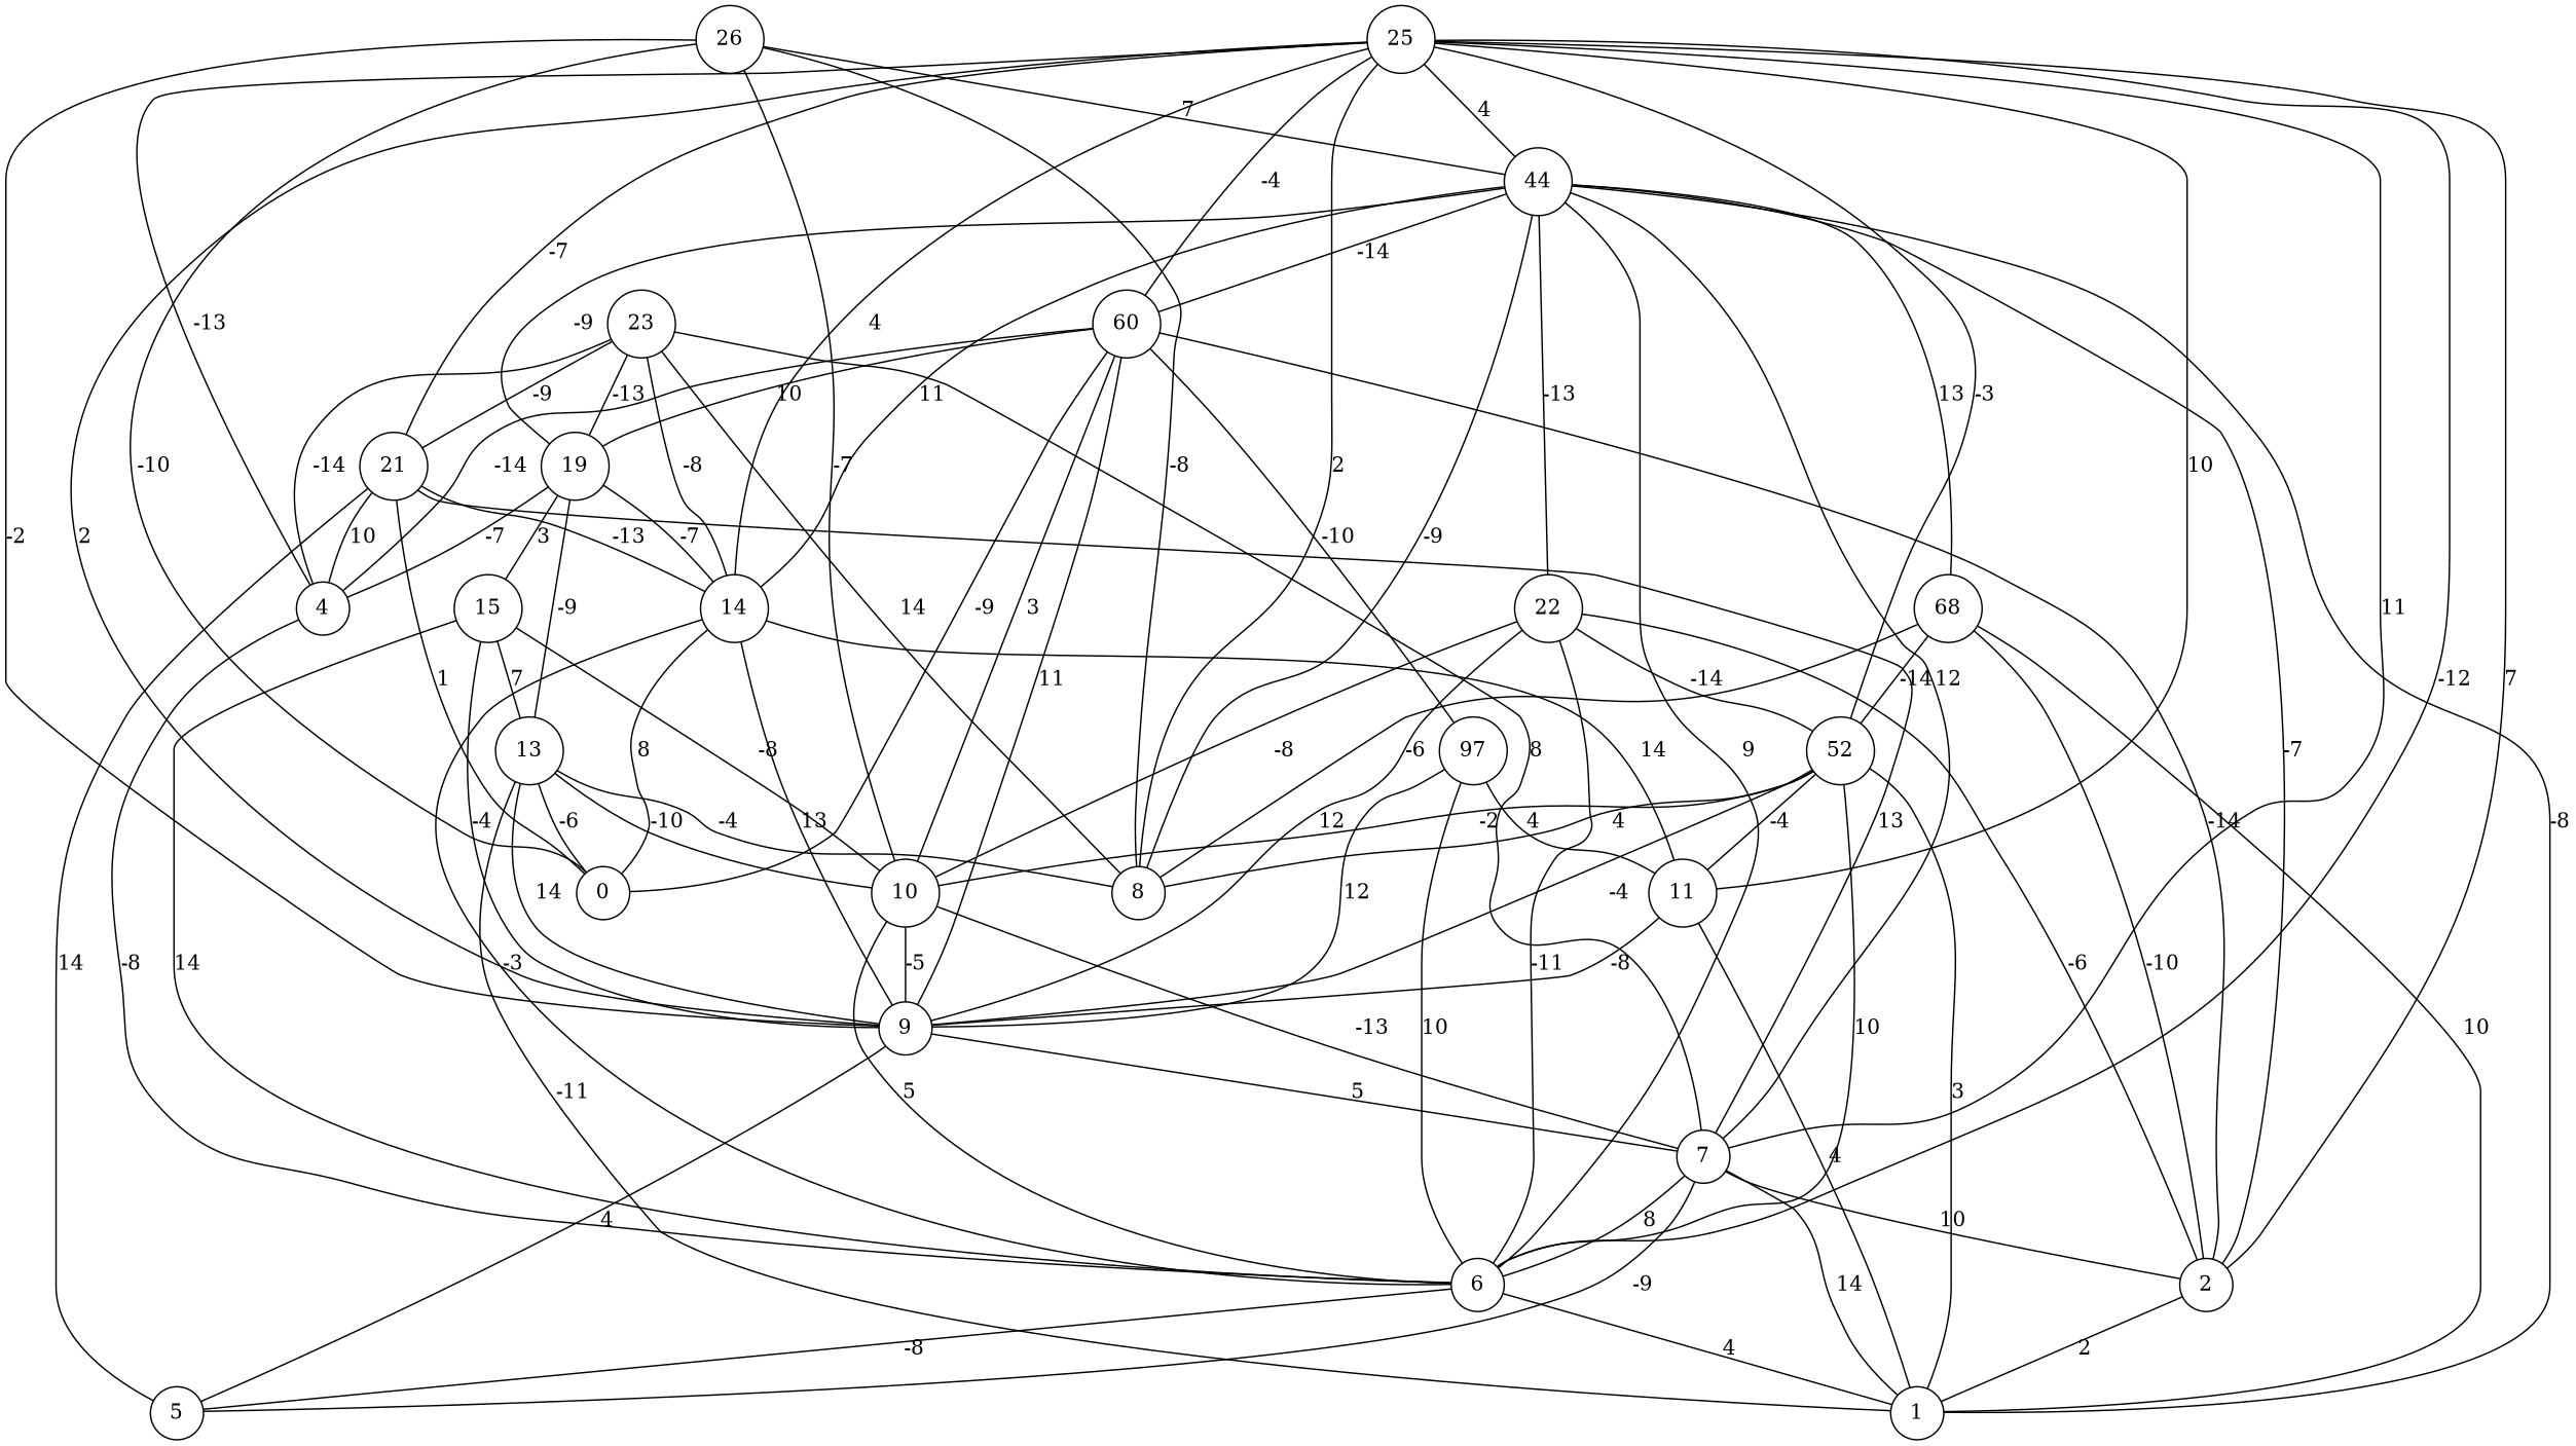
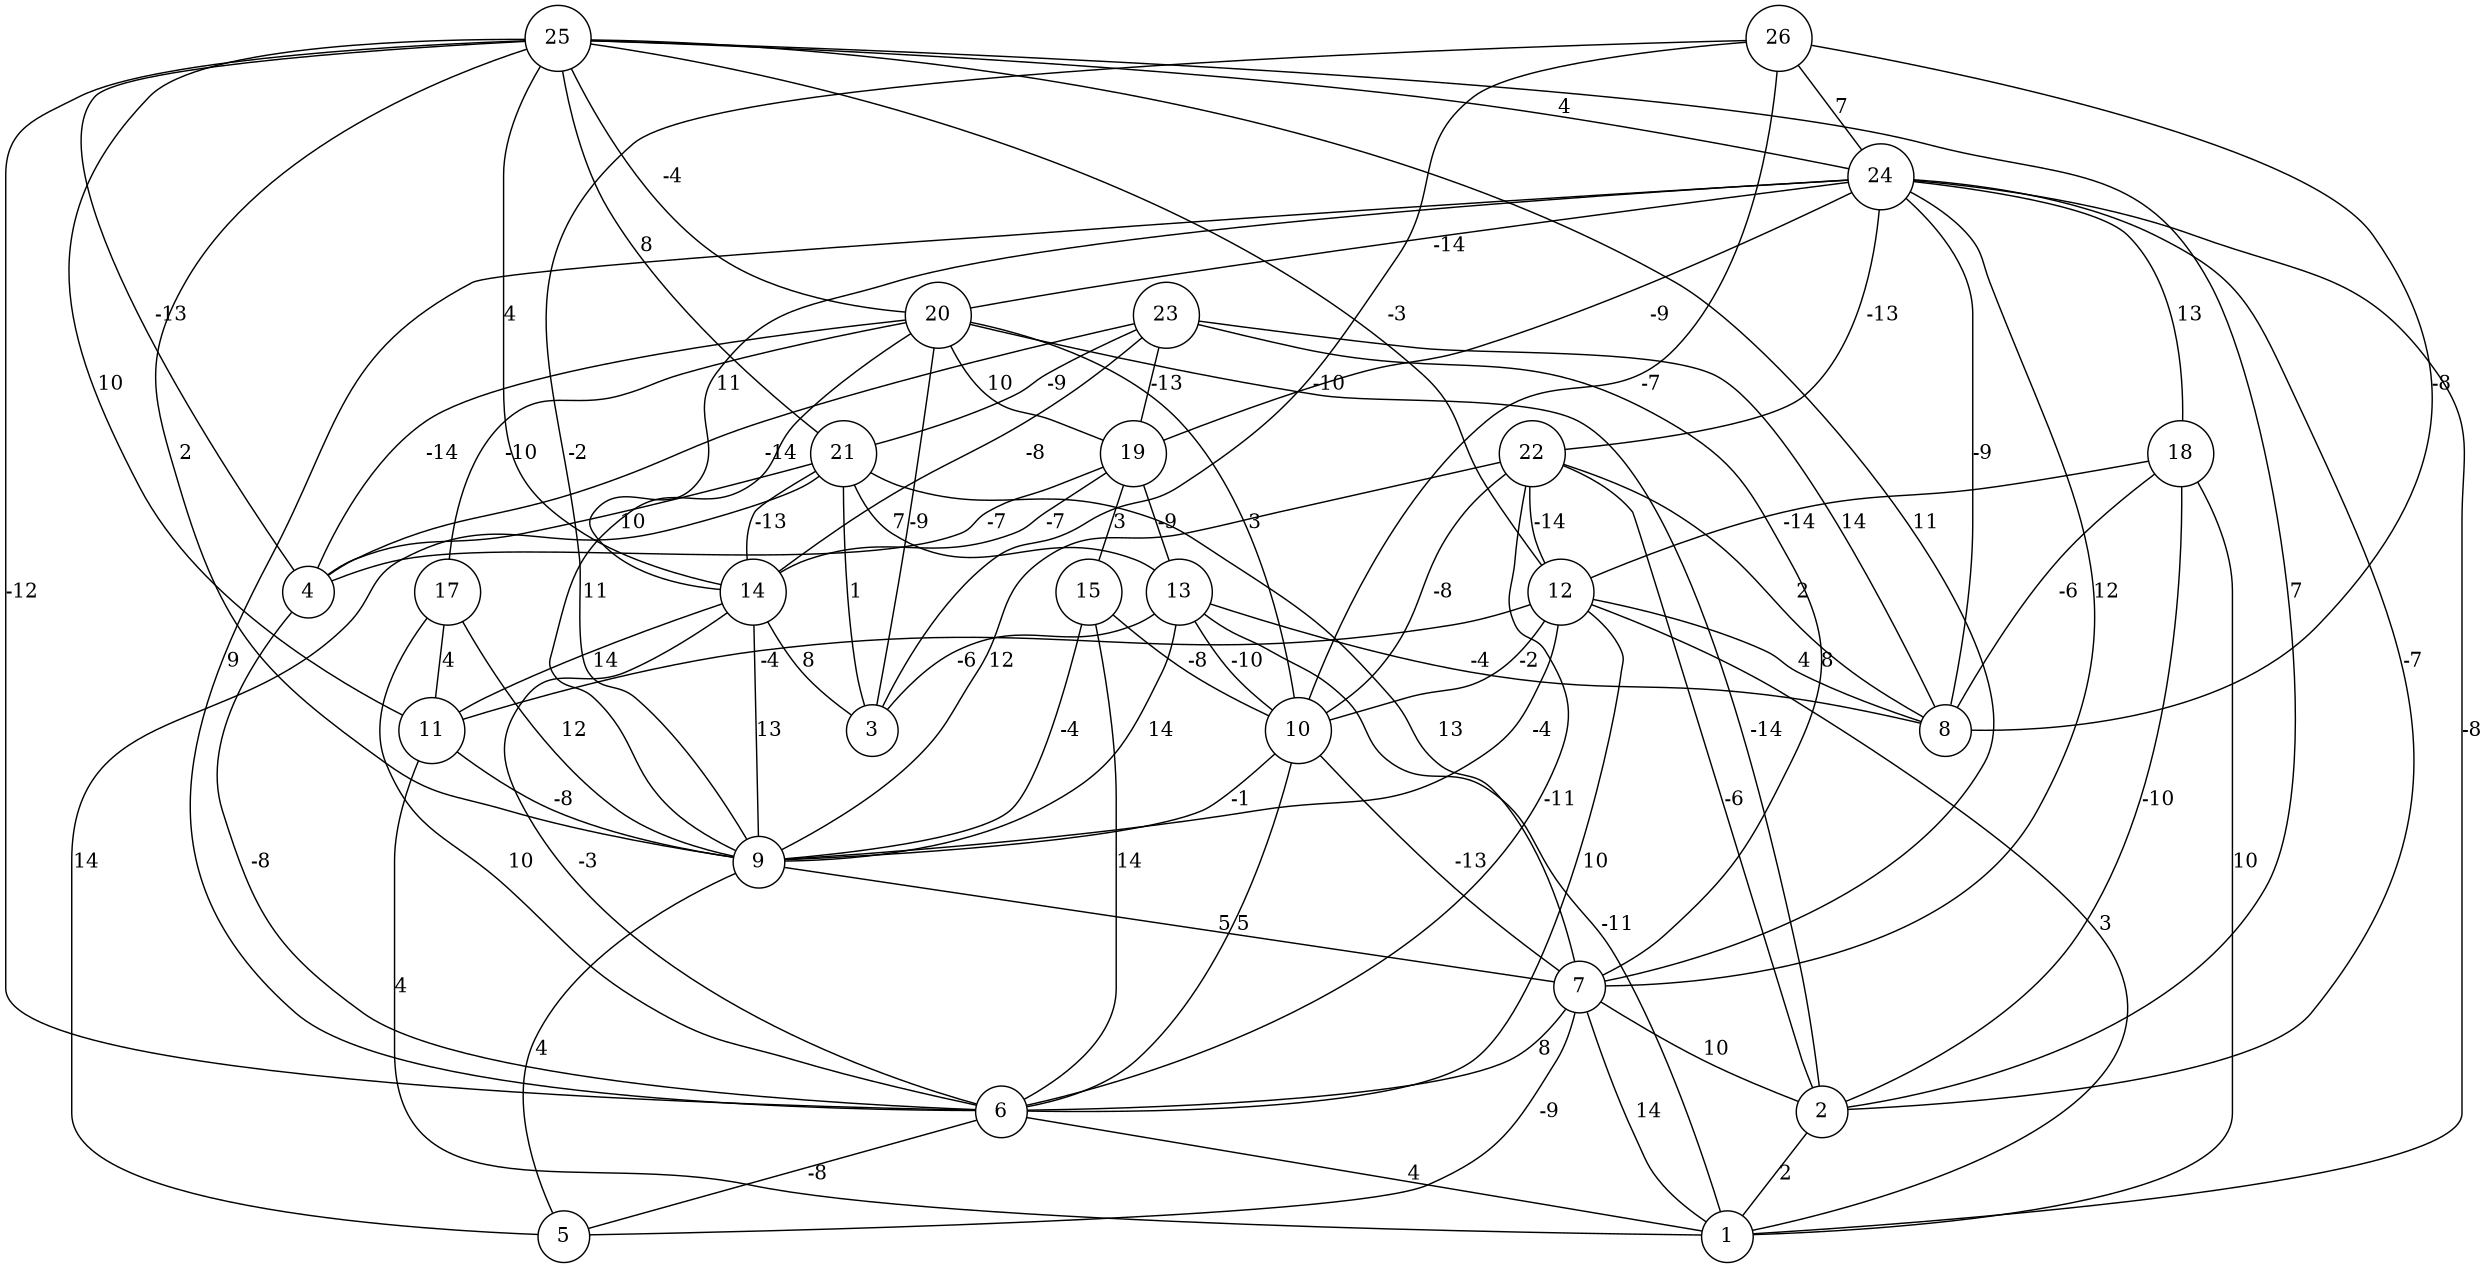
  graph {
    fontname="Helvetica,Arial,sans-serif"
    node [shape=circle]
    26
-   3 [label=0]
+   3
    8
    9
    10
-   24 [label=44]
+   24
    7
    5
    6
    2
    14
-   20 [label=60]
+   20
    1
-   18 [label=68]
+   18
    19
    22
    11
    4
-   17 [label=97]
-   12 [label=52]
+   17
+   12
    13
    15
    25
    21
    23
    26 -- 3 [label=-10]
    26 -- 8 [label=-8]
    26 -- 9 [label=-2]
    26 -- 10 [label=-7]
    26 -- 24 [label=7]
    9 -- 7 [label=5]
    9 -- 5 [label=4]
-   10 -- 9 [label=-5]
+   10 -- 9 [label=-1]
    10 -- 7 [label=-13]
    10 -- 6 [label=5]
    24 -- 8 [label=-9]
    24 -- 7 [label=12]
    24 -- 6 [label=9]
    24 -- 2 [label=-7]
    24 -- 14 [label=11]
    24 -- 20 [label=-14]
    24 -- 1 [label=-8]
    24 -- 18 [label=13]
    24 -- 19 [label=-9]
    24 -- 22 [label=-13]
    7 -- 5 [label=-9]
    7 -- 6 [label=8]
    7 -- 2 [label=10]
    7 -- 1 [label=14]
    6 -- 5 [label=-8]
    6 -- 1 [label=4]
    2 -- 1 [label=2]
    14 -- 3 [label=8]
    14 -- 9 [label=13]
    14 -- 6 [label=-3]
    14 -- 11 [label=14]
    20 -- 3 [label=-9]
    20 -- 9 [label=11]
    20 -- 10 [label=3]
    20 -- 2 [label=-14]
    20 -- 19 [label=10]
    20 -- 4 [label=-14]
    20 -- 17 [label=-10]
    18 -- 8 [label=-6]
    18 -- 2 [label=-10]
    18 -- 1 [label=10]
    18 -- 12 [label=-14]
    19 -- 14 [label=-7]
    19 -- 4 [label=-7]
    19 -- 13 [label=-9]
    19 -- 15 [label=3]
    22 -- 9 [label=12]
    22 -- 10 [label=-8]
    22 -- 6 [label=-11]
    22 -- 2 [label=-6]
    22 -- 12 [label=-14]
    11 -- 9 [label=-8]
    11 -- 1 [label=4]
    4 -- 6 [label=-8]
    17 -- 9 [label=12]
    17 -- 6 [label=10]
    17 -- 11 [label=4]
    12 -- 8 [label=4]
    12 -- 9 [label=-4]
    12 -- 10 [label=-2]
    12 -- 6 [label=10]
    12 -- 1 [label=3]
    12 -- 11 [label=-4]
    13 -- 3 [label=-6]
    13 -- 8 [label=-4]
    13 -- 9 [label=14]
    13 -- 10 [label=-10]
    13 -- 1 [label=-11]
    15 -- 9 [label=-4]
    15 -- 10 [label=-8]
    15 -- 6 [label=14]
-   15 -- 13 [label=7]
-   25 -- 8 [label=2]
+   21 -- 13 [label=7]
+   22 -- 8 [label=2]
    25 -- 9 [label=2]
    25 -- 24 [label=4]
    25 -- 7 [label=11]
    25 -- 6 [label=-12]
    25 -- 2 [label=7]
    25 -- 14 [label=4]
    25 -- 20 [label=-4]
    25 -- 11 [label=10]
    25 -- 4 [label=-13]
    25 -- 12 [label=-3]
-   25 -- 21 [label=-7]
+   25 -- 21 [label=8]
    21 -- 3 [label=1]
    21 -- 7 [label=13]
    21 -- 5 [label=14]
    21 -- 14 [label=-13]
    21 -- 4 [label=10]
    23 -- 8 [label=14]
    23 -- 7 [label=8]
    23 -- 14 [label=-8]
    23 -- 19 [label=-13]
    23 -- 4 [label=-14]
    23 -- 21 [label=-9]
  }
